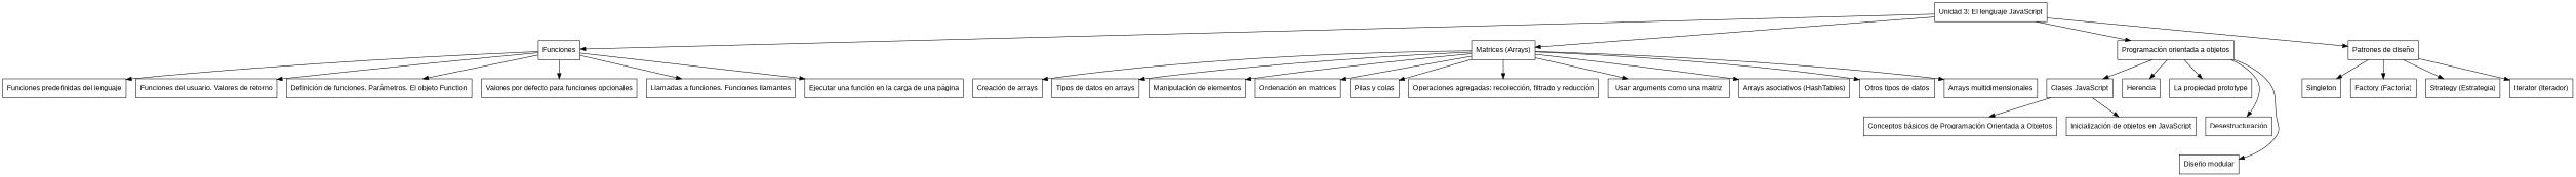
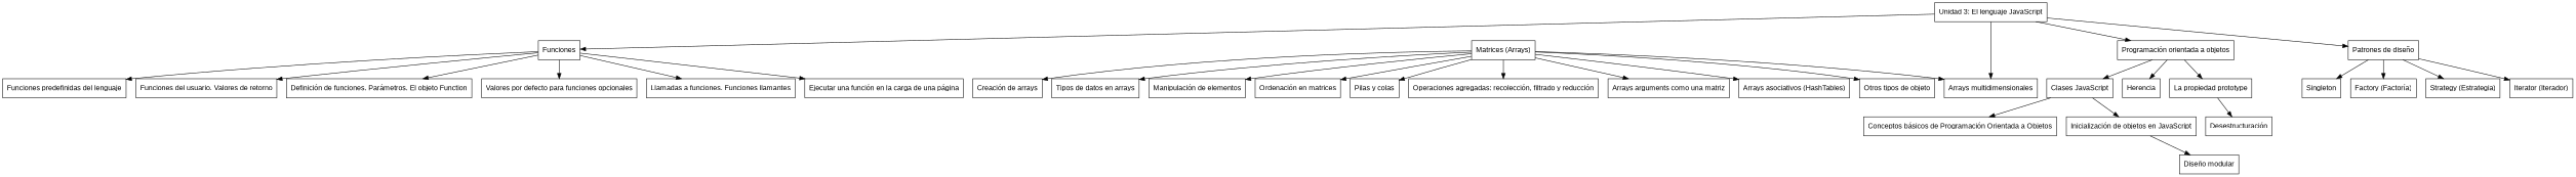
  digraph {
    fontname="Liberation Sans"
    node [fontname="Liberation Sans" shape=box]
    edge [fontname="Liberation Sans"]
    "Unidad 3: El lenguaje JavaScript"
    Funciones
    "Matrices (Arrays)"
    "Programación orientada a objetos"
    "Patrones de diseño"
    "Funciones predefinidas del lenguaje"
    "Funciones del usuario. Valores de retorno"
    "Definición de funciones. Parámetros. El objeto Function"
    n9 [label="Valores por defecto para funciones opcionales"]
    "Llamadas a funciones. Funciones llamantes"
    "Ejecutar una función en la carga de una página"
    "Creación de arrays"
    "Tipos de datos en arrays"
    "Manipulación de elementos"
    "Ordenación en matrices"
    "Arrays multidimensionales"
    "Pilas y colas"
    "Operaciones agregadas: recolección, filtrado y reducción"
-   "Usar arguments como una matriz"
+   "Usar arguments como una matriz" [label="Arrays arguments como una matriz"]
    "Arrays asociativos (HashTables)"
-   "Otros tipos de datos"
+   "Otros tipos de datos" [label="Otros tipos de objeto"]
    "Clases JavaScript"
    Herencia
    "La propiedad prototype"
    "Diseño modular"
    "Desestructuración"
    Singleton
    "Factory (Factoría)"
    "Strategy (Estrategia)"
    "Iterator (Iterador)"
    "Conceptos básicos de Programación Orientada a Objetos"
    "Inicialización de objetos en JavaScript"
    "Unidad 3: El lenguaje JavaScript" -> Funciones
-   "Unidad 3: El lenguaje JavaScript" -> "Matrices (Arrays)"
+   "Unidad 3: El lenguaje JavaScript" -> "Arrays multidimensionales"
    "Unidad 3: El lenguaje JavaScript" -> "Programación orientada a objetos"
    "Unidad 3: El lenguaje JavaScript" -> "Patrones de diseño"
    Funciones -> "Funciones predefinidas del lenguaje"
    Funciones -> "Funciones del usuario. Valores de retorno"
    Funciones -> "Definición de funciones. Parámetros. El objeto Function"
    Funciones -> n9
    Funciones -> "Llamadas a funciones. Funciones llamantes"
    Funciones -> "Ejecutar una función en la carga de una página"
    "Matrices (Arrays)" -> "Creación de arrays"
    "Matrices (Arrays)" -> "Tipos de datos en arrays"
    "Matrices (Arrays)" -> "Manipulación de elementos"
    "Matrices (Arrays)" -> "Ordenación en matrices"
    "Matrices (Arrays)" -> "Arrays multidimensionales"
    "Matrices (Arrays)" -> "Pilas y colas"
    "Matrices (Arrays)" -> "Operaciones agregadas: recolección, filtrado y reducción"
    "Matrices (Arrays)" -> "Usar arguments como una matriz"
    "Matrices (Arrays)" -> "Arrays asociativos (HashTables)"
    "Matrices (Arrays)" -> "Otros tipos de datos"
    "Programación orientada a objetos" -> "Clases JavaScript"
    "Programación orientada a objetos" -> Herencia
    "Programación orientada a objetos" -> "La propiedad prototype"
-   "Programación orientada a objetos" -> "Diseño modular"
-   "Programación orientada a objetos" -> "Desestructuración"
+   "Inicialización de objetos en JavaScript" -> "Diseño modular"
+   "La propiedad prototype" -> "Desestructuración"
    "Patrones de diseño" -> Singleton
    "Patrones de diseño" -> "Factory (Factoría)"
    "Patrones de diseño" -> "Strategy (Estrategia)"
    "Patrones de diseño" -> "Iterator (Iterador)"
    "Clases JavaScript" -> "Conceptos básicos de Programación Orientada a Objetos"
    "Clases JavaScript" -> "Inicialización de objetos en JavaScript"
  }
